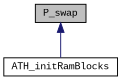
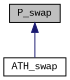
  digraph {
    rankdir=TB
    fontname="Liberation Mono"
    node [color=black fontname="Liberation Mono" fontsize=10 shape=record style=filled]
    n1 [fillcolor=grey75 fontcolor=black height=0.2 label=P_swap width=0.4]
-   n2 [fillcolor=white height=0.2 label=ATH_initRamBlocks width=0.4]
+   n2 [fillcolor=white height=0.2 label=ATH_swap width=0.4]
    n1 -> n2 [color=midnightblue dir=back fontname="Liberation Mono" fontsize=10 labelfontname=Helvetica labelfontsize=10 style=solid]
  }
